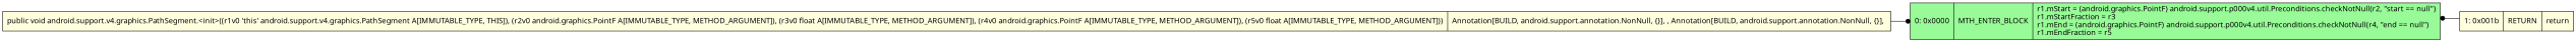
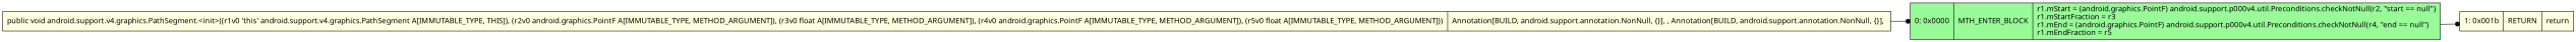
  digraph {
    rankdir=LR
    fontname="Noto Sans"
    node [shape=record style=filled fillcolor=lightyellow fontname="Noto Sans"]
    edge [arrowhead=dot fontname="Noto Sans"]
    n1 [label="{0\:\ 0x0000|MTH_ENTER_BLOCK\l|r1.mStart = (android.graphics.PointF) android.support.p000v4.util.Preconditions.checkNotNull(r2, \"start == null\")\lr1.mStartFraction = r3\lr1.mEnd = (android.graphics.PointF) android.support.p000v4.util.Preconditions.checkNotNull(r4, \"end == null\")\lr1.mEndFraction = r5\l}" fillcolor=palegreen]
    n2 [label="{1\:\ 0x001b|RETURN\l|return\l}"]
    n3 [label="{public void android.support.v4.graphics.PathSegment.\<init\>((r1v0 'this' android.support.v4.graphics.PathSegment A[IMMUTABLE_TYPE, THIS]), (r2v0 android.graphics.PointF A[IMMUTABLE_TYPE, METHOD_ARGUMENT]), (r3v0 float A[IMMUTABLE_TYPE, METHOD_ARGUMENT]), (r4v0 android.graphics.PointF A[IMMUTABLE_TYPE, METHOD_ARGUMENT]), (r5v0 float A[IMMUTABLE_TYPE, METHOD_ARGUMENT]))  | Annotation[BUILD, android.support.annotation.NonNull, \{\}], , Annotation[BUILD, android.support.annotation.NonNull, \{\}], \l}"]
-   n2 -> n1
+   n1 -> n2
    n3 -> n1
  }
